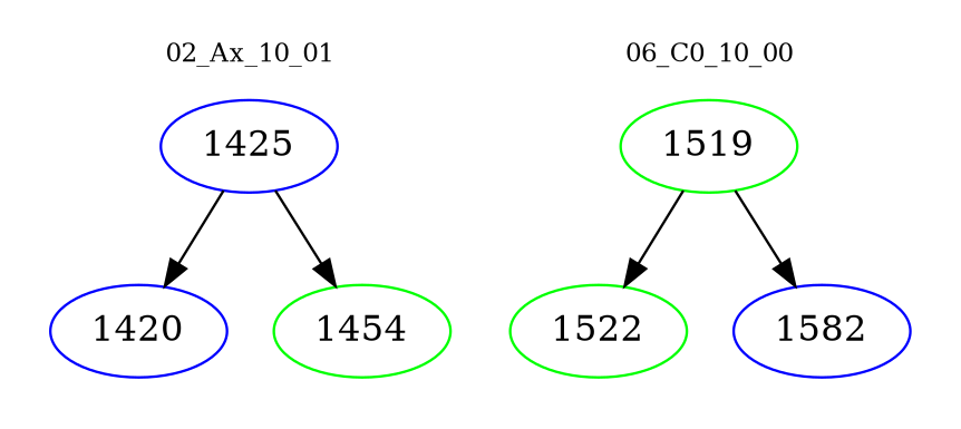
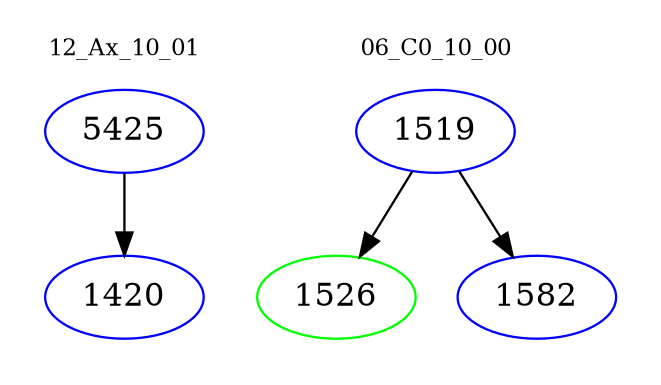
  digraph {
    fontname="DejaVu Serif"
    node [color=blue fontname="DejaVu Serif"]
    edge [color=black fontname="DejaVu Serif"]
-   n1 [label=1425]
+   n1 [label=5425]
    n2 [label=1420]
-   n3 [color=green label=1454]
-   n4 [color=green label=1519]
-   n5 [color=green label=1522]
+   n4 [label=1519]
+   n5 [color=green label=1526]
    n6 [label=1582]
    subgraph cluster_1 {
      color=white
      fontsize=10
-     label="02_Ax_10_01"
+     label="12_Ax_10_01"
      n1
      n2
-     n3
    }
    subgraph cluster_2 {
      color=white
      fontsize=10
      label="06_C0_10_00"
      n4
      n5
      n6
    }
    n1 -> n2
-   n1 -> n3
    n4 -> n5
    n4 -> n6
  }
